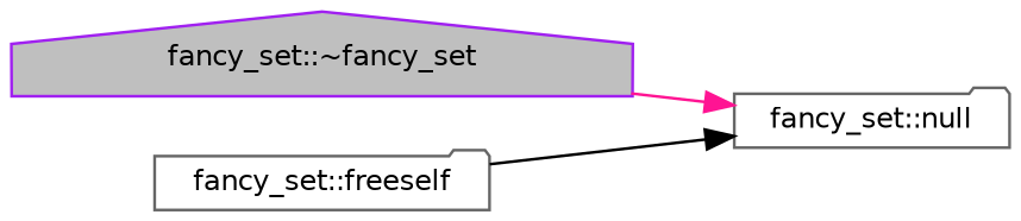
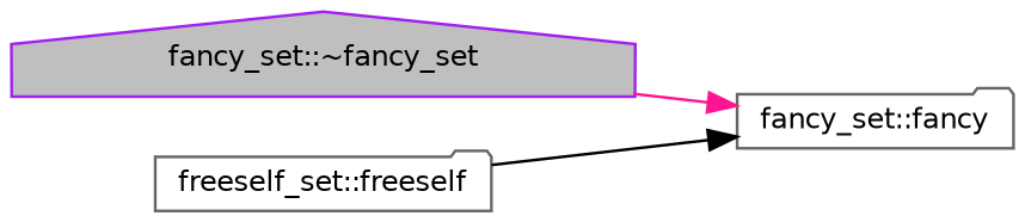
  digraph {
    rankdir=LR
    node [color=gray40 fillcolor=white fontname=Helvetica fontsize=10 shape=folder style=filled]
    edge [fontname=Helvetica fontsize=10 labelfontname=Helvetica labelfontsize=10 style=solid]
    n1 [color=purple fillcolor=grey75 fontcolor=black height=0.2 label="fancy_set::~fancy_set" shape=house width=0.4]
-   n2 [height=0.2 label="fancy_set::null" width=0.4]
-   n3 [height=0.2 label="fancy_set::freeself" width=0.4]
+   n2 [height=0.2 label="fancy_set::fancy" width=0.4]
+   n3 [height=0.2 label="freeself_set::freeself" width=0.4]
    n1 -> n2 [color=deeppink]
    n3 -> n2 [color=black]
  }
